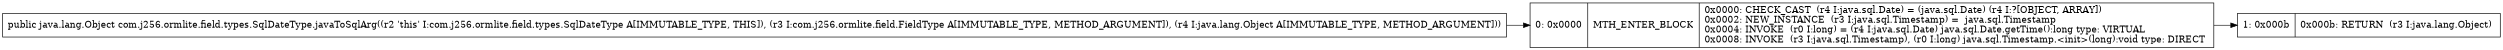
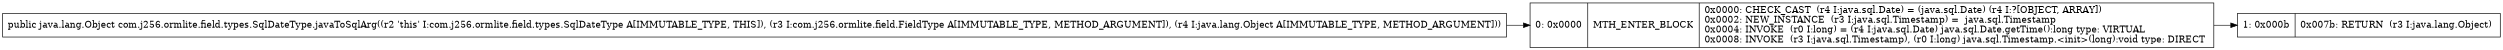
  digraph {
    rankdir=LR
    node [shape=record]
    n1 [label="{0\:\ 0x0000|MTH_ENTER_BLOCK\l|0x0000: CHECK_CAST  (r4 I:java.sql.Date) = (java.sql.Date) (r4 I:?[OBJECT, ARRAY]) \l0x0002: NEW_INSTANCE  (r3 I:java.sql.Timestamp) =  java.sql.Timestamp \l0x0004: INVOKE  (r0 I:long) = (r4 I:java.sql.Date) java.sql.Date.getTime():long type: VIRTUAL \l0x0008: INVOKE  (r3 I:java.sql.Timestamp), (r0 I:long) java.sql.Timestamp.\<init\>(long):void type: DIRECT \l}"]
-   n2 [label="{1\:\ 0x000b|0x000b: RETURN  (r3 I:java.lang.Object) \l}"]
+   n2 [label="{1\:\ 0x000b|0x007b: RETURN  (r3 I:java.lang.Object) \l}"]
    n3 [label="{public java.lang.Object com.j256.ormlite.field.types.SqlDateType.javaToSqlArg((r2 'this' I:com.j256.ormlite.field.types.SqlDateType A[IMMUTABLE_TYPE, THIS]), (r3 I:com.j256.ormlite.field.FieldType A[IMMUTABLE_TYPE, METHOD_ARGUMENT]), (r4 I:java.lang.Object A[IMMUTABLE_TYPE, METHOD_ARGUMENT])) }"]
    n1 -> n2
    n3 -> n1
  }
